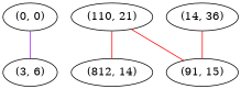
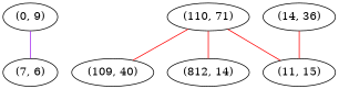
  graph {
    edge [color=red weight=1]
-   "(0, 0)"
-   "(7, 6)" [label="(3, 6)"]
-   "(110, 21)"
+   "(0, 0)" [label="(0, 9)"]
+   "(7, 6)"
+   "(110, 21)" [label="(110, 71)"]
+   "(109, 40)"
    n5 [label="(812, 14)"]
-   "(11, 15)" [label="(91, 15)"]
+   "(11, 15)"
    n7 [label="(14, 36)"]
    "(0, 0)" -- "(7, 6)" [color=purple weight=4]
+   "(110, 21)" -- "(109, 40)"
    "(110, 21)" -- n5
    "(110, 21)" -- "(11, 15)"
    n7 -- "(11, 15)"
  }
